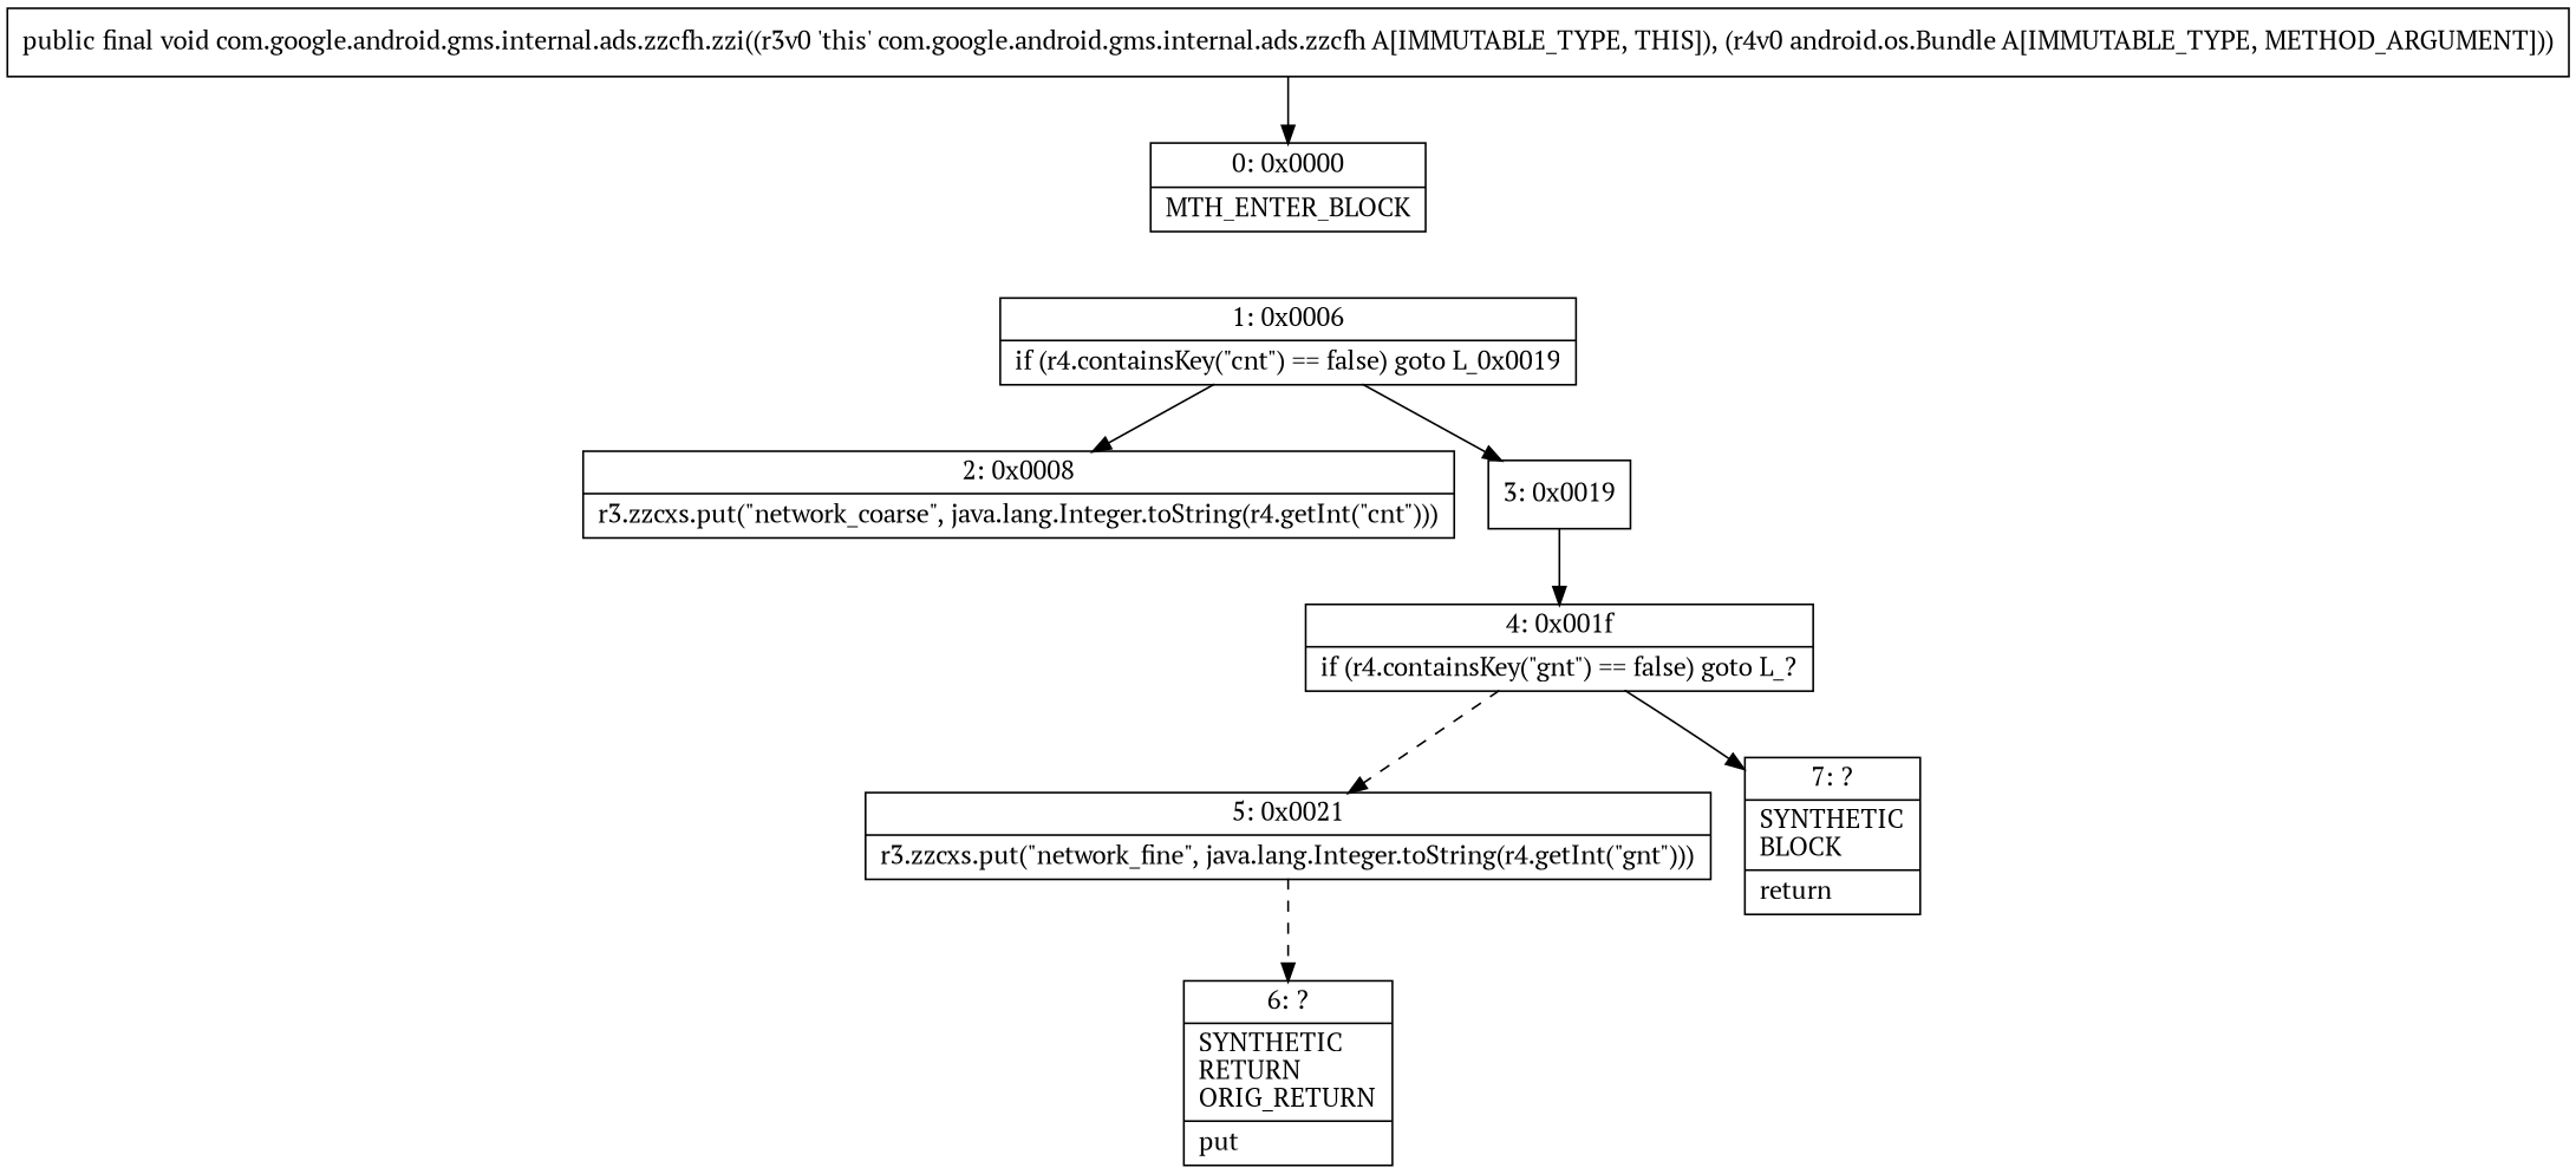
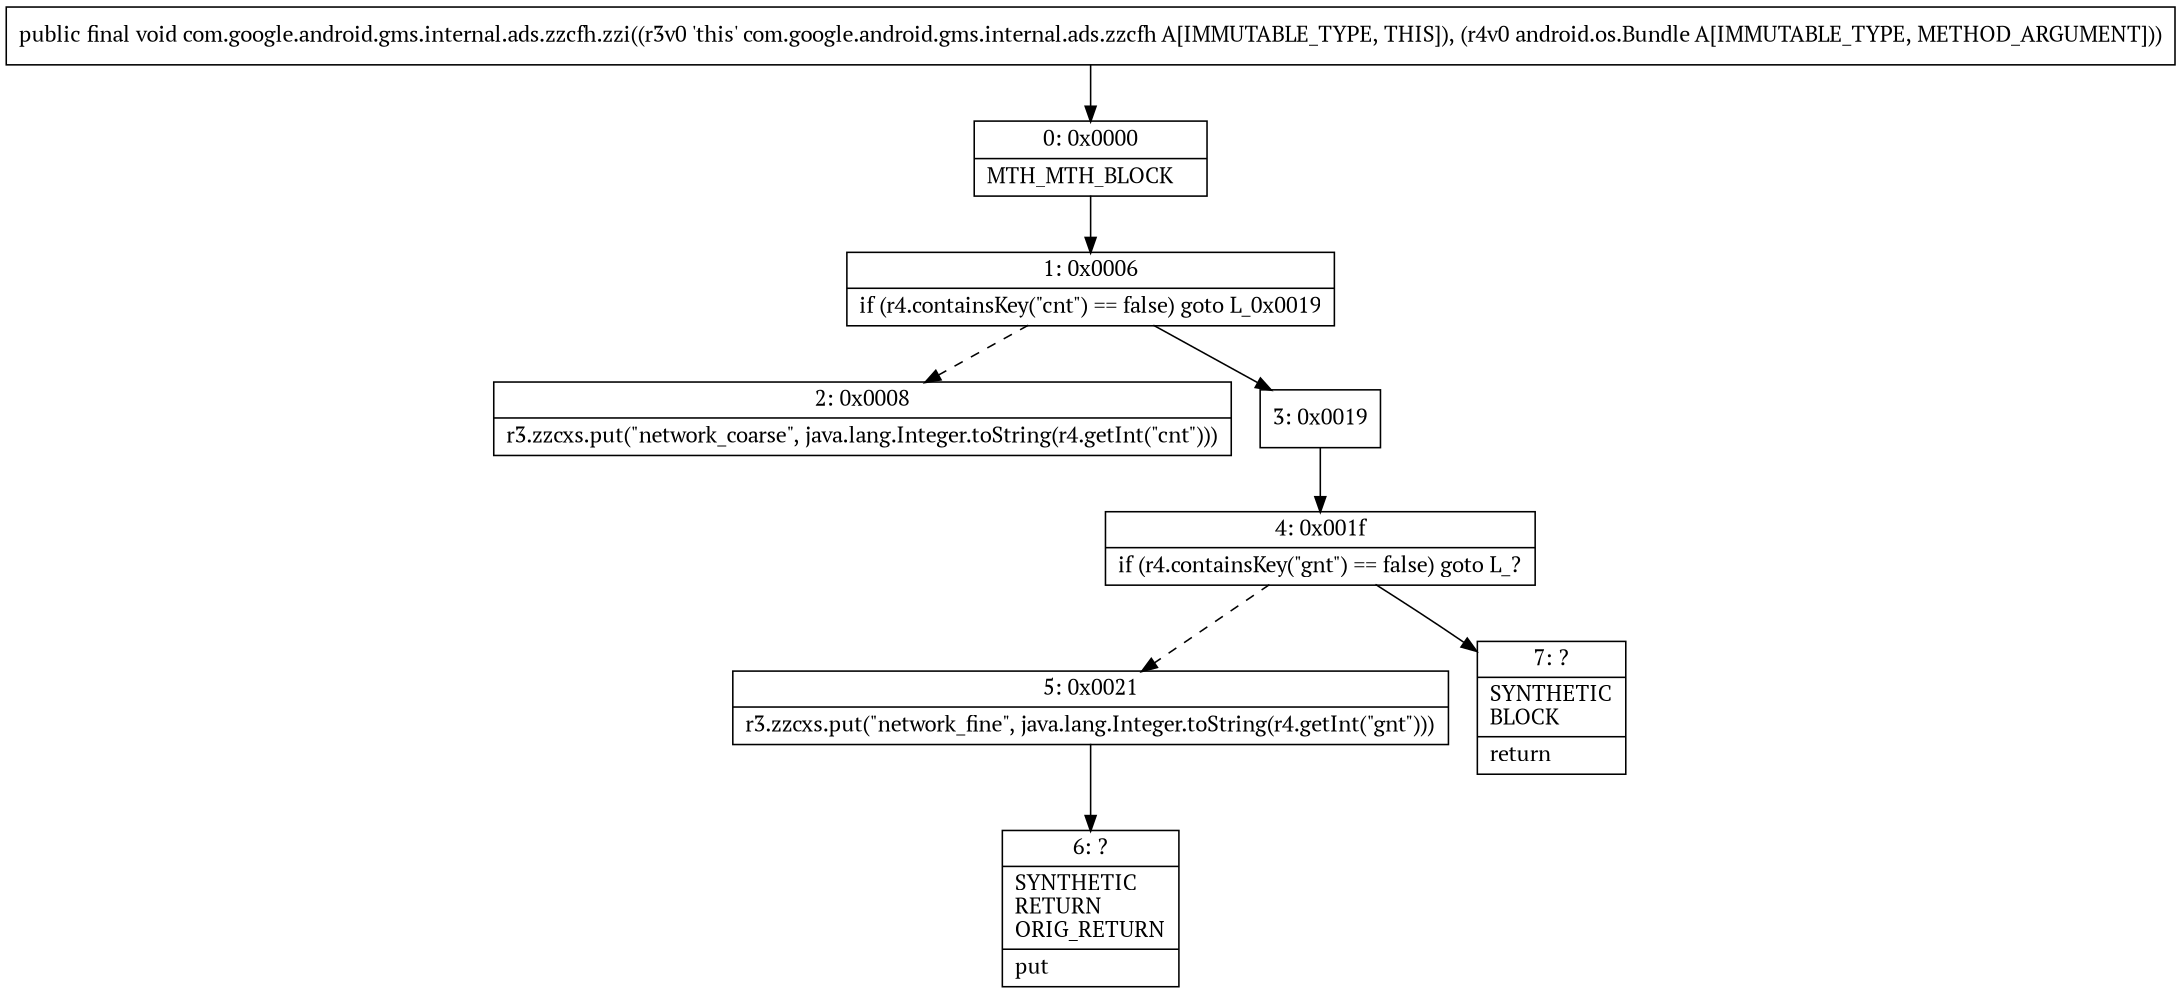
  digraph {
    fontname="PT Serif"
    node [fontname="PT Serif" shape=record]
    edge [fontname="PT Serif"]
-   n1 [label="{0\:\ 0x0000|MTH_ENTER_BLOCK\l}"]
+   n1 [label="{0\:\ 0x0000|MTH_MTH_BLOCK\l}"]
    n2 [label="{1\:\ 0x0006|if (r4.containsKey(\"cnt\") == false) goto L_0x0019\l}"]
    n3 [label="{2\:\ 0x0008|r3.zzcxs.put(\"network_coarse\", java.lang.Integer.toString(r4.getInt(\"cnt\")))\l}"]
    n4 [label="{3\:\ 0x0019}"]
    n5 [label="{4\:\ 0x001f|if (r4.containsKey(\"gnt\") == false) goto L_?\l}"]
    n6 [label="{5\:\ 0x0021|r3.zzcxs.put(\"network_fine\", java.lang.Integer.toString(r4.getInt(\"gnt\")))\l}"]
    n7 [label="{7\:\ ?|SYNTHETIC\lBLOCK\l|return\l}"]
    n8 [label="{6\:\ ?|SYNTHETIC\lRETURN\lORIG_RETURN\l|put\l}"]
    n9 [label="{public final void com.google.android.gms.internal.ads.zzcfh.zzi((r3v0 'this' com.google.android.gms.internal.ads.zzcfh A[IMMUTABLE_TYPE, THIS]), (r4v0 android.os.Bundle A[IMMUTABLE_TYPE, METHOD_ARGUMENT])) }"]
-   n2 -> n3 [style=solid]
+   n1 -> n2
+   n2 -> n3 [style=dashed]
    n2 -> n4
    n4 -> n5
    n5 -> n6 [style=dashed]
    n5 -> n7
-   n6 -> n8 [style=dashed]
+   n6 -> n8
    n9 -> n1
  }
